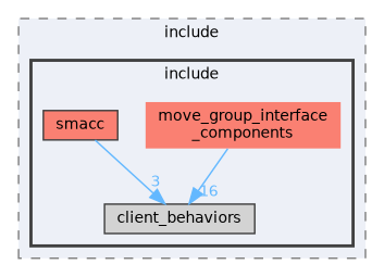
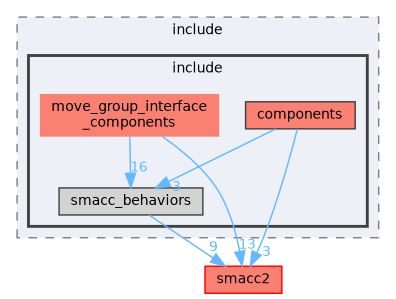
  digraph {
    compound=true
    node [fillcolor=salmon fontname=Helvetica fontsize=10 shape=box style=filled color=grey25]
    edge [color=steelblue1 fontcolor=steelblue1 fontname=Helvetica fontsize=10 headlabel=3 labeldistance=1.5 labelfontname=Helvetica labelfontsize=10]
    n1 [height=0.2 label="move_group_interface\l_components" shape=plaintext width=0.4 color=""]
-   n2 [fillcolor=lightgrey height=0.2 label=client_behaviors width=0.4]
-   n3 [height=0.2 label=smacc width=0.4]
+   n2 [fillcolor=lightgrey height=0.2 label=smacc_behaviors width=0.4]
+   n3 [height=0.2 label=components width=0.4]
+   n4 [color=red height=0.2 label=smacc2 width=0.4]
    subgraph cluster_1 {
      bgcolor="#edf0f7"
      fontname=Helvetica
      fontsize=10
      label=include
      pencolor=grey50
      style="filled,dashed"
      subgraph cluster_2 {
        bgcolor="#edf0f7"
        fontname=Helvetica
        fontsize=10
        label=include
        pencolor=grey25
        style="filled,bold"
        n1
        n2
        n3
      }
    }
    n1 -> n2 [headlabel=16]
+   n1 -> n4 [headlabel=13]
+   n2 -> n4 [headlabel=9]
    n3 -> n2
+   n3 -> n4
  }
